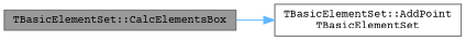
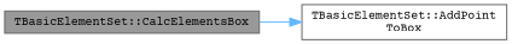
  digraph {
    rankdir=LR
    fontname="Courier Prime"
    node [fontname="Courier Prime" fontsize=10 shape=box style=filled]
    n1 [color=gray40 fillcolor=grey60 fontcolor=black height=0.2 label="TBasicElementSet::CalcElementsBox" width=0.4]
-   n2 [color=grey40 fillcolor=white height=0.2 label="TBasicElementSet::AddPoint\lTBasicElementSet" width=0.4]
+   n2 [color=grey40 fillcolor=white height=0.2 label="TBasicElementSet::AddPoint\lToBox" width=0.4]
    n1 -> n2 [color=steelblue1 fontname="Courier Prime" fontsize=10 labelfontname=Helvetica labelfontsize=10 style=solid]
  }
